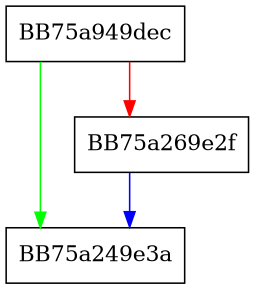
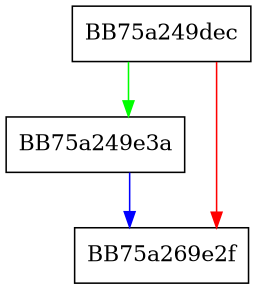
  digraph {
    splines=ortho
    node [shape=box]
-   BB75a249dec [label=BB75a949dec]
+   BB75a249dec
    BB75a249e3a
    n3 [label=BB75a269e2f]
    BB75a249dec -> BB75a249e3a [color=green]
    BB75a249dec -> n3 [color=red]
-   n3 -> BB75a249e3a [color=blue]
+   BB75a249e3a -> n3 [color=blue]
  }
